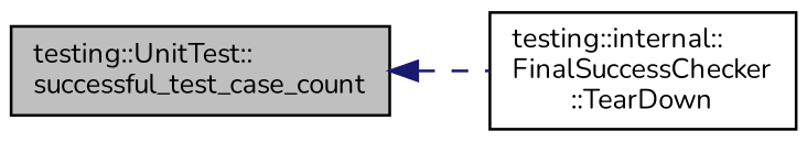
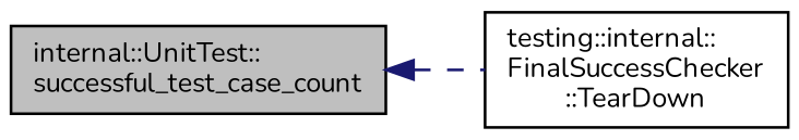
  digraph {
    rankdir=LR
    fontname=Nunito
    node [color=black fontname=Nunito fontsize=10 shape=record style=filled]
-   n1 [fillcolor=grey75 fontcolor=black height=0.2 label="testing::UnitTest::\lsuccessful_test_case_count" width=0.4]
+   n1 [fillcolor=grey75 fontcolor=black height=0.2 label="internal::UnitTest::\lsuccessful_test_case_count" width=0.4]
    n2 [fillcolor=white height=0.2 label="testing::internal::\lFinalSuccessChecker\l::TearDown" width=0.4]
    n1 -> n2 [color=midnightblue dir=back fontname=Nunito fontsize=10 labelfontname=Helvetica labelfontsize=10 style=dashed]
  }
